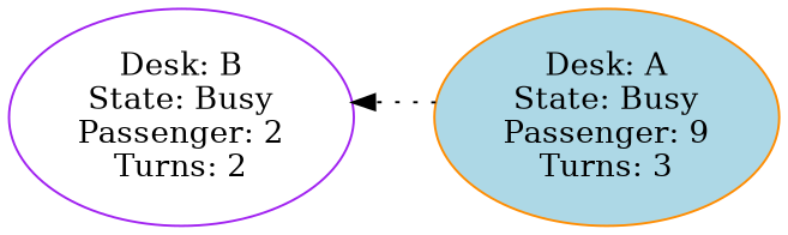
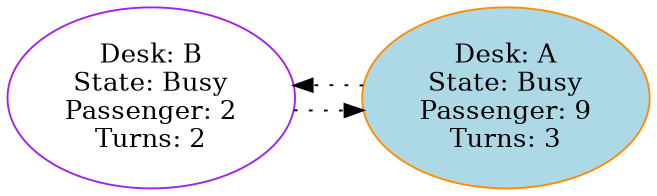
  digraph {
    rankdir=LR
    node [style=filled]
    edge [style=dotted]
    n1 [label="Desk: B&#92;nState: Busy&#92;nPassenger: 2&#92;nTurns: 2" fillcolor=white color=purple]
    n2 [label="Desk: A&#92;nState: Busy&#92;nPassenger: 9&#92;nTurns: 3" fillcolor=lightblue color=darkorange]
+   n1 -> n2
    n2 -> n1
  }
